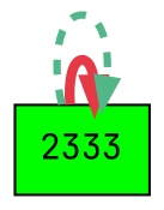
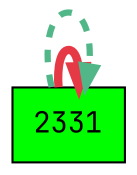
  digraph {
    rankdir=LR
    fontname="JetBrains Mono"
    edge [fontname="JetBrains Mono"]
-   n1 [fillcolor="#00fe00" label=2333 shape=box style=filled fontname="JetBrains Mono"]
+   n1 [fillcolor="#00fe00" label=2331 shape=box style=filled fontname="JetBrains Mono"]
    n1 -> n1 [color="#e63946" penwidth=4.00]
    n1 -> n1 [color="#52b788" penwidth=3.00 style=dashed]
  }
